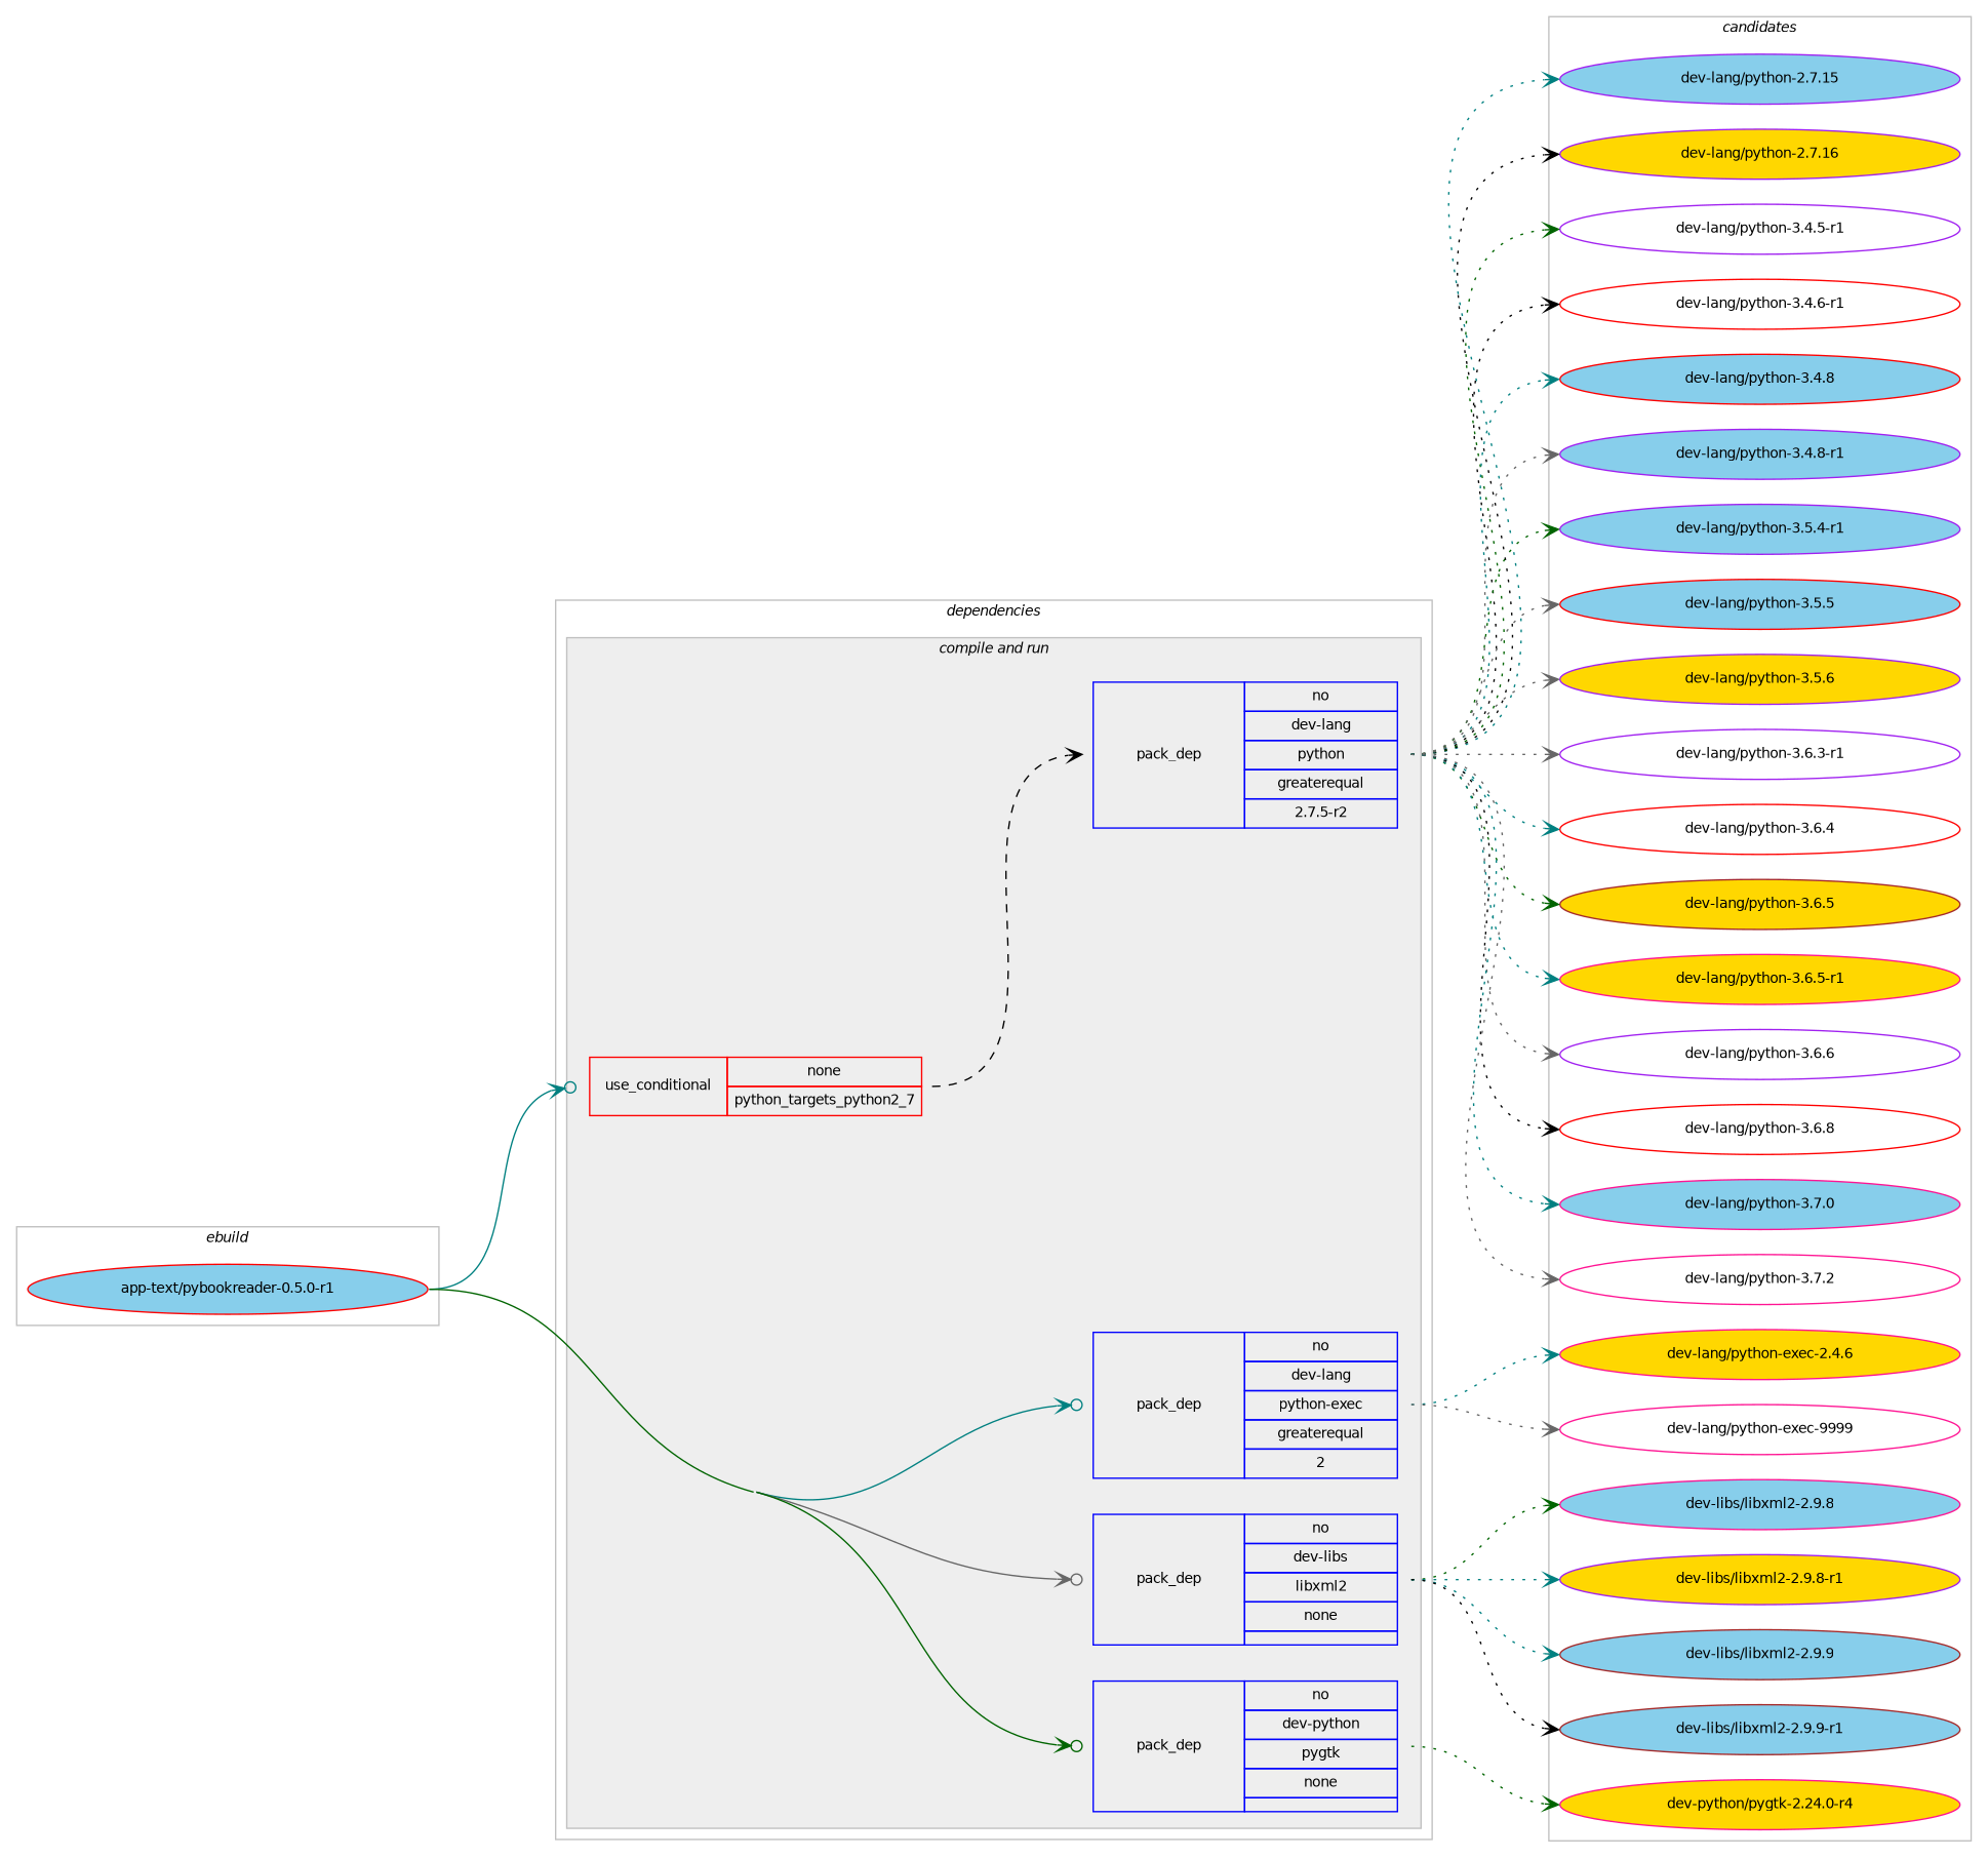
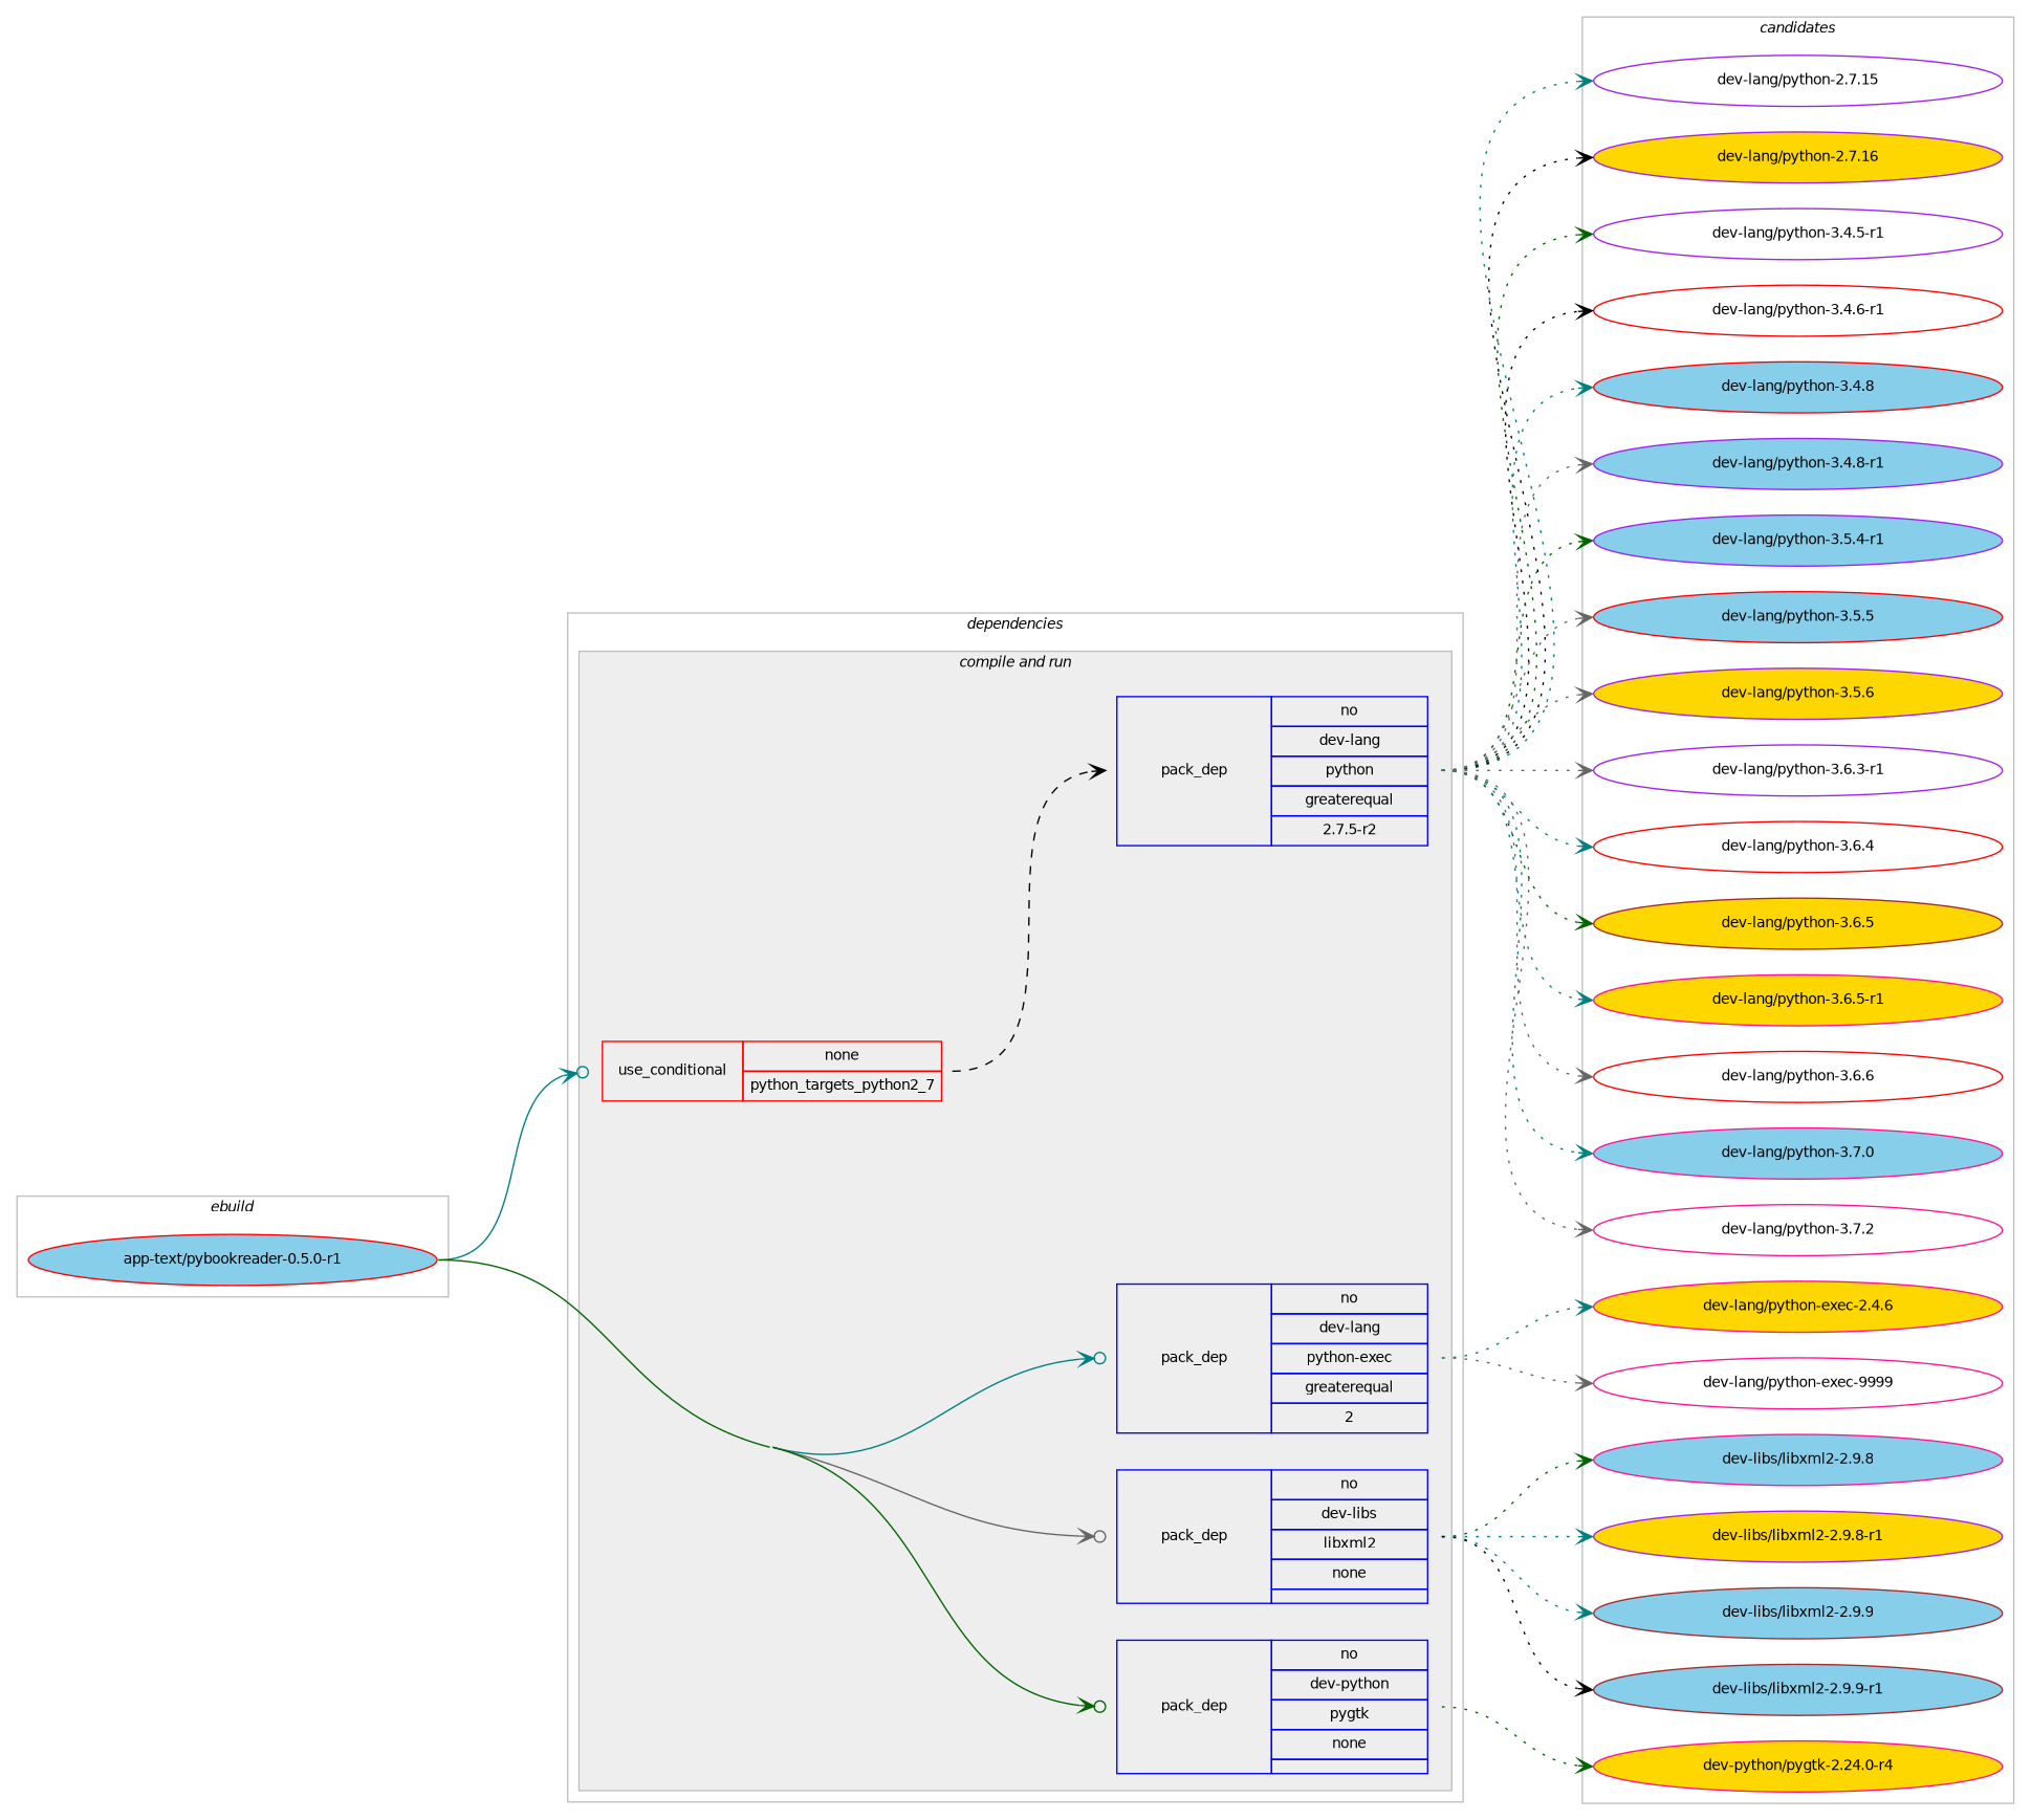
  digraph {
    compound=true
    concentrate=true
    fontname=Helvetica
    fontsize=10
    newrank=true
    rankdir=LR
    ranksep=1.5
    node [color=red fillcolor=skyblue fontname=Helvetica fontsize=10 style=filled]
    edge [arrowhead=vee color=teal headport=w style=dotted tailport=e weight=100]
    n1 [label="app-text/pybookreader-0.5.0-r1" width=4]
    n2 [color=blue label=<<TABLE BORDER="0" CELLBORDER="1" CELLSPACING="0" CELLPADDING="4" WIDTH="220"><TR><TD ROWSPAN="6" CELLPADDING="30">pack_dep</TD></TR><TR><TD WIDTH="110">no</TD></TR><TR><TD>dev-lang</TD></TR><TR><TD>python</TD></TR><TR><TD>greaterequal</TD></TR><TR><TD>2.7.5-r2</TD></TR></TABLE>> shape=none fillcolor="" style=""]
    n3 [label=<<TABLE BORDER="0" CELLBORDER="1" CELLSPACING="0" CELLPADDING="4"><TR><TD ROWSPAN="3" CELLPADDING="10">use_conditional</TD></TR><TR><TD>none</TD></TR><TR><TD>python_targets_python2_7</TD></TR></TABLE>> shape=none fillcolor="" style=""]
    n4 [color=blue label=<<TABLE BORDER="0" CELLBORDER="1" CELLSPACING="0" CELLPADDING="4" WIDTH="220"><TR><TD ROWSPAN="6" CELLPADDING="30">pack_dep</TD></TR><TR><TD WIDTH="110">no</TD></TR><TR><TD>dev-lang</TD></TR><TR><TD>python-exec</TD></TR><TR><TD>greaterequal</TD></TR><TR><TD>2</TD></TR></TABLE>> shape=none fillcolor="" style=""]
    n5 [color=blue label=<<TABLE BORDER="0" CELLBORDER="1" CELLSPACING="0" CELLPADDING="4" WIDTH="220"><TR><TD ROWSPAN="6" CELLPADDING="30">pack_dep</TD></TR><TR><TD WIDTH="110">no</TD></TR><TR><TD>dev-libs</TD></TR><TR><TD>libxml2</TD></TR><TR><TD>none</TD></TR><TR><TD></TD></TR></TABLE>> shape=none fillcolor="" style=""]
    n6 [color=blue label=<<TABLE BORDER="0" CELLBORDER="1" CELLSPACING="0" CELLPADDING="4" WIDTH="220"><TR><TD ROWSPAN="6" CELLPADDING="30">pack_dep</TD></TR><TR><TD WIDTH="110">no</TD></TR><TR><TD>dev-python</TD></TR><TR><TD>pygtk</TD></TR><TR><TD>none</TD></TR><TR><TD></TD></TR></TABLE>> shape=none fillcolor="" style=""]
-   n7 [color=purple label="dev-lang/python-2.7.15" width=4]
+   n7 [color=purple fillcolor=white label="dev-lang/python-2.7.15" width=4]
    n8 [color=purple fillcolor=gold label="dev-lang/python-2.7.16" width=4]
    n9 [color=purple fillcolor=white label="dev-lang/python-3.4.5-r1" width=4]
    n10 [fillcolor=white label="dev-lang/python-3.4.6-r1" width=4]
    n11 [label="dev-lang/python-3.4.8" width=4]
    n12 [color=purple label="dev-lang/python-3.4.8-r1" width=4]
    n13 [color=purple label="dev-lang/python-3.5.4-r1" width=4]
    n14 [label="dev-lang/python-3.5.5" width=4]
    n15 [color=purple fillcolor=gold label="dev-lang/python-3.5.6" width=4]
    n16 [color=purple fillcolor=white label="dev-lang/python-3.6.3-r1" width=4]
    n17 [fillcolor=white label="dev-lang/python-3.6.4" width=4]
    n18 [color=brown fillcolor=gold label="dev-lang/python-3.6.5" width=4]
    n19 [color=deeppink fillcolor=gold label="dev-lang/python-3.6.5-r1" width=4]
-   n20 [color=purple fillcolor=white label="dev-lang/python-3.6.6" width=4]
-   n21 [fillcolor=white label="dev-lang/python-3.6.8" width=4]
+   n20 [fillcolor=white label="dev-lang/python-3.6.6" width=4]
    n22 [color=deeppink label="dev-lang/python-3.7.0" width=4]
    n23 [color=deeppink fillcolor=white label="dev-lang/python-3.7.2" width=4]
    n24 [color=deeppink fillcolor=gold label="dev-lang/python-exec-2.4.6" width=4]
    n25 [color=deeppink fillcolor=white label="dev-lang/python-exec-9999" width=4]
    n26 [color=deeppink label="dev-libs/libxml2-2.9.8" width=4]
    n27 [color=purple fillcolor=gold label="dev-libs/libxml2-2.9.8-r1" width=4]
    n28 [color=brown label="dev-libs/libxml2-2.9.9" width=4]
    n29 [color=brown label="dev-libs/libxml2-2.9.9-r1" width=4]
    n30 [color=deeppink fillcolor=gold label="dev-python/pygtk-2.24.0-r4" width=4]
    subgraph cluster_1 {
      color=gray
      label=<<i>ebuild</i>>
      rank=same
      n1
    }
    subgraph cluster_2 {
      color=gray
      label=<<i>dependencies</i>>
      subgraph cluster_3 {
        color=gray
        fillcolor="#eeeeee"
        label=<<i>compile</i>>
        style=filled
      }
      subgraph cluster_4 {
        color=gray
        fillcolor="#eeeeee"
        label=<<i>compile and run</i>>
        style=filled
        subgraph sub_5 {
          color=gray
          fillcolor="#eeeeee"
          label=<<i>compile and run</i>>
          style=filled
          n4
        }
        subgraph sub_6 {
          color=gray
          fillcolor="#eeeeee"
          label=<<i>compile and run</i>>
          style=filled
          n3
          subgraph sub_7 {
            color=gray
            fillcolor="#eeeeee"
            label=<<i>compile and run</i>>
            style=filled
            n2
          }
        }
        subgraph sub_8 {
          color=gray
          fillcolor="#eeeeee"
          label=<<i>compile and run</i>>
          style=filled
          n5
        }
        subgraph sub_9 {
          color=gray
          fillcolor="#eeeeee"
          label=<<i>compile and run</i>>
          style=filled
          n6
        }
      }
      subgraph cluster_10 {
        color=gray
        fillcolor="#eeeeee"
        label=<<i>run</i>>
        style=filled
      }
    }
    subgraph cluster_11 {
      color=gray
      label=<<i>candidates</i>>
      rank=same
      subgraph sub_12 {
        color=black
        label=<<i>candidates</i>>
        nodesep=1
        rank=same
        n7
        n8
        n9
        n10
        n11
        n12
        n13
        n14
        n15
        n16
        n17
        n18
        n19
        n20
-       n21
        n22
        n23
      }
      subgraph sub_13 {
        color=black
        label=<<i>candidates</i>>
        nodesep=1
        rank=same
        n24
        n25
      }
      subgraph sub_14 {
        color=black
        label=<<i>candidates</i>>
        nodesep=1
        rank=same
        n26
        n27
        n28
        n29
      }
      subgraph sub_15 {
        color=black
        label=<<i>candidates</i>>
        nodesep=1
        rank=same
        n30
      }
    }
    n1 -> n3 [arrowhead=odotvee style=solid weight=20]
    n1 -> n4 [arrowhead=odotvee style=solid weight=20]
    n1 -> n5 [arrowhead=odotvee color=gray40 style=solid weight=20]
    n1 -> n6 [arrowhead=odotvee color=darkgreen style=solid weight=20]
    n2 -> n7
    n2 -> n8 [color=black]
    n2 -> n9 [color=darkgreen]
    n2 -> n10 [color=black]
    n2 -> n11
    n2 -> n12 [color=gray40]
    n2 -> n13 [color=darkgreen]
    n2 -> n14 [color=gray40]
    n2 -> n15 [color=gray40]
    n2 -> n16 [color=gray40]
    n2 -> n17
    n2 -> n18 [color=darkgreen]
    n2 -> n19
    n2 -> n20 [color=gray40]
-   n2 -> n21 [color=black]
    n2 -> n22
    n2 -> n23 [color=gray40]
    n3 -> n2 [color=black style=dashed weight=20]
    n4 -> n24
    n4 -> n25 [color=gray40]
    n5 -> n26 [color=darkgreen]
    n5 -> n27
    n5 -> n28
    n5 -> n29 [color=black]
    n6 -> n30 [color=darkgreen]
  }
